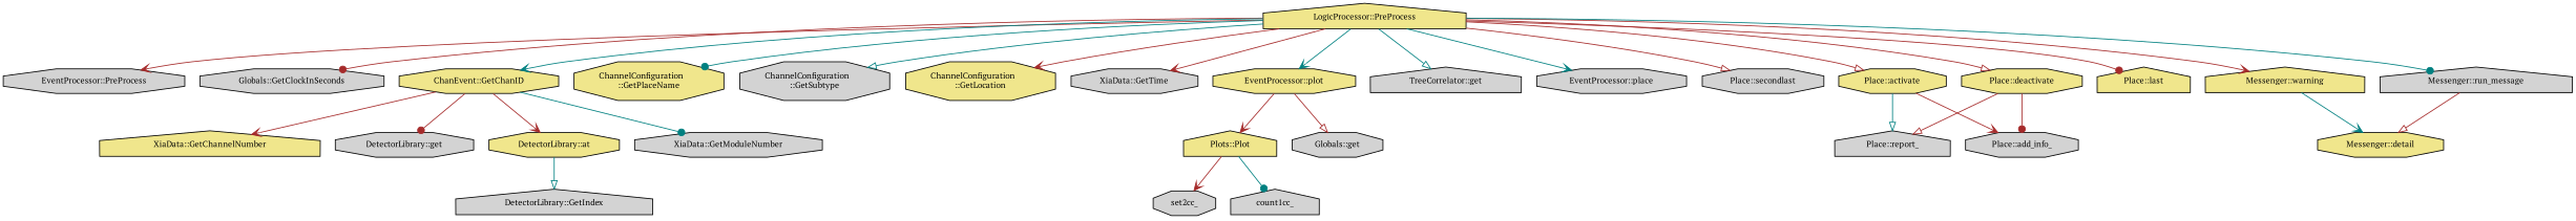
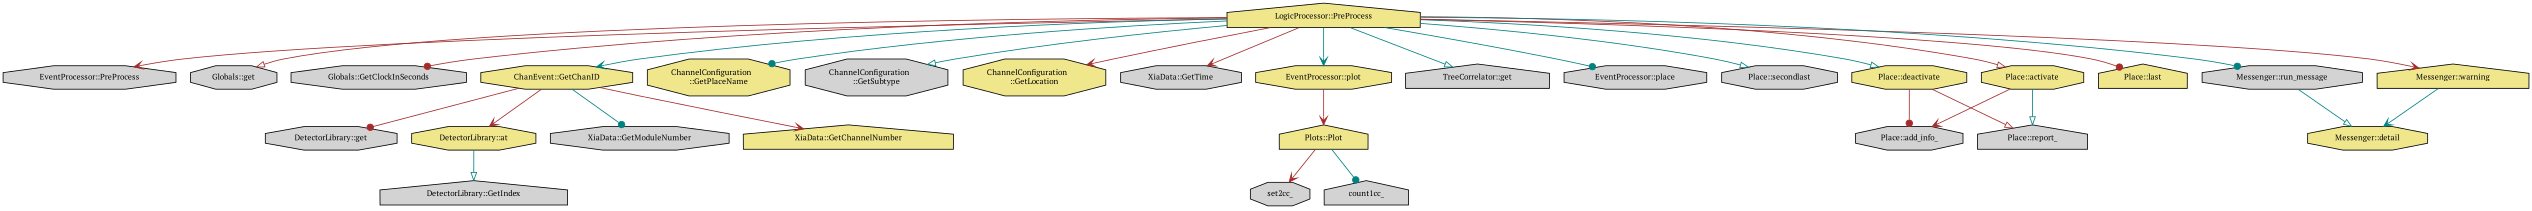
  digraph {
    fontname="PT Serif"
    rankdir=TB
    node [color=black fillcolor=lightgrey fontname="PT Serif" fontsize=10 shape=octagon style=filled]
    edge [arrowhead=vee color=brown fontname="PT Serif" fontsize=10 labelfontname=Helvetica labelfontsize=10 style=solid]
    n1 [fillcolor=khaki fontcolor=black height=0.2 label="LogicProcessor::PreProcess" shape=house width=0.4]
    n2 [height=0.2 label="EventProcessor::PreProcess" width=0.4]
    n3 [height=0.2 label="Globals::get" width=0.4]
    n4 [height=0.2 label="Globals::GetClockInSeconds" width=0.4]
    n5 [fillcolor=khaki height=0.2 label="ChanEvent::GetChanID" width=0.4]
    n6 [fillcolor=khaki height=0.2 label="ChannelConfiguration\l::GetPlaceName" width=0.4]
    n7 [height=0.2 label="ChannelConfiguration\l::GetSubtype" width=0.4]
    n8 [fillcolor=khaki height=0.2 label="ChannelConfiguration\l::GetLocation" width=0.4]
    n9 [height=0.2 label="XiaData::GetTime" width=0.4]
    n10 [fillcolor=khaki height=0.2 label="EventProcessor::plot" width=0.4]
    n11 [height=0.2 label="TreeCorrelator::get" shape=house width=0.4]
    n12 [height=0.2 label="EventProcessor::place" width=0.4]
    n13 [height=0.2 label="Place::secondlast" width=0.4]
    n14 [fillcolor=khaki height=0.2 label="Place::activate" width=0.4]
    n15 [fillcolor=khaki height=0.2 label="Place::deactivate" width=0.4]
    n16 [fillcolor=khaki height=0.2 label="Place::last" shape=house width=0.4]
    n17 [fillcolor=khaki height=0.2 label="Messenger::warning" shape=house width=0.4]
-   n18 [height=0.2 label="Messenger::run_message" shape=house width=0.4]
+   n18 [height=0.2 label="Messenger::run_message" width=0.4]
    n19 [height=0.2 label="DetectorLibrary::get" width=0.4]
    n20 [fillcolor=khaki height=0.2 label="DetectorLibrary::at" width=0.4]
    n21 [height=0.2 label="XiaData::GetModuleNumber" width=0.4]
    n22 [fillcolor=khaki height=0.2 label="XiaData::GetChannelNumber" shape=house width=0.4]
    n23 [fillcolor=khaki height=0.2 label="Plots::Plot" shape=house width=0.4]
    n24 [height=0.2 label="Place::add_info_" width=0.4]
    n25 [height=0.2 label="Place::report_" shape=house width=0.4]
    n26 [fillcolor=khaki height=0.2 label="Messenger::detail" width=0.4]
    n27 [height=0.2 label="DetectorLibrary::GetIndex" shape=house width=0.4]
    n28 [height=0.2 label=count1cc_ shape=house width=0.4]
    n29 [height=0.2 label=set2cc_ width=0.4]
    n1 -> n2
-   n10 -> n3 [arrowhead=onormal]
+   n1 -> n3 [arrowhead=onormal]
    n1 -> n4 [arrowhead=dot]
    n1 -> n5 [color=teal]
    n1 -> n6 [arrowhead=dot color=teal]
    n1 -> n7 [arrowhead=onormal color=teal]
    n1 -> n8
    n1 -> n9
    n1 -> n10 [color=teal]
    n1 -> n11 [arrowhead=onormal color=teal]
-   n1 -> n12 [color=teal]
-   n1 -> n13 [arrowhead=onormal]
+   n1 -> n12 [arrowhead=dot color=teal]
+   n1 -> n13 [arrowhead=onormal color=teal]
    n1 -> n14 [arrowhead=onormal]
-   n1 -> n15 [arrowhead=onormal]
+   n1 -> n15 [arrowhead=onormal color=teal]
    n1 -> n16 [arrowhead=dot]
    n1 -> n17
    n1 -> n18 [arrowhead=dot color=teal]
    n5 -> n19 [arrowhead=dot]
    n5 -> n20
    n5 -> n21 [arrowhead=dot color=teal]
    n5 -> n22
    n10 -> n23
    n14 -> n24
    n14 -> n25 [arrowhead=onormal color=teal]
    n15 -> n24 [arrowhead=dot]
    n15 -> n25 [arrowhead=onormal]
    n17 -> n26 [color=teal]
-   n18 -> n26 [arrowhead=onormal]
+   n18 -> n26 [arrowhead=onormal color=teal]
    n20 -> n27 [arrowhead=onormal color=teal]
    n23 -> n28 [arrowhead=dot color=teal]
    n23 -> n29
  }
